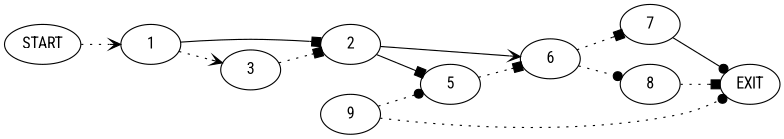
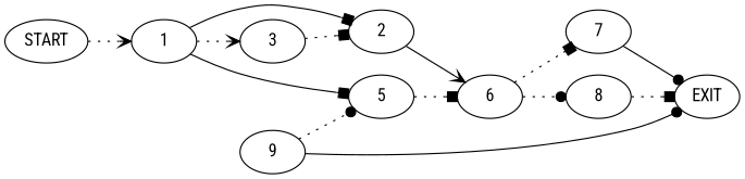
  digraph {
    fontname="Roboto Condensed"
    rankdir=LR
    node [fontname="Roboto Condensed"]
    edge [arrowhead=box fontname="Roboto Condensed" style=dotted]
    n1 [label=START]
    1
    2
    3
    n5 [label=EXIT]
    5
    6
    7
    8
    9
    n1 -> 1 [arrowhead=vee]
    1 -> 2 [style=solid]
    1 -> 3 [arrowhead=vee]
-   2 -> 5 [style=solid]
+   1 -> 5 [style=solid]
    2 -> 6 [arrowhead=vee style=solid]
    3 -> 2
    5 -> 6
    6 -> 7
    6 -> 8 [arrowhead=dot]
    7 -> n5 [arrowhead=dot style=solid]
    8 -> n5
-   9 -> n5 [arrowhead=dot]
+   9 -> n5 [arrowhead=dot style=solid]
    9 -> 5 [arrowhead=dot]
  }
